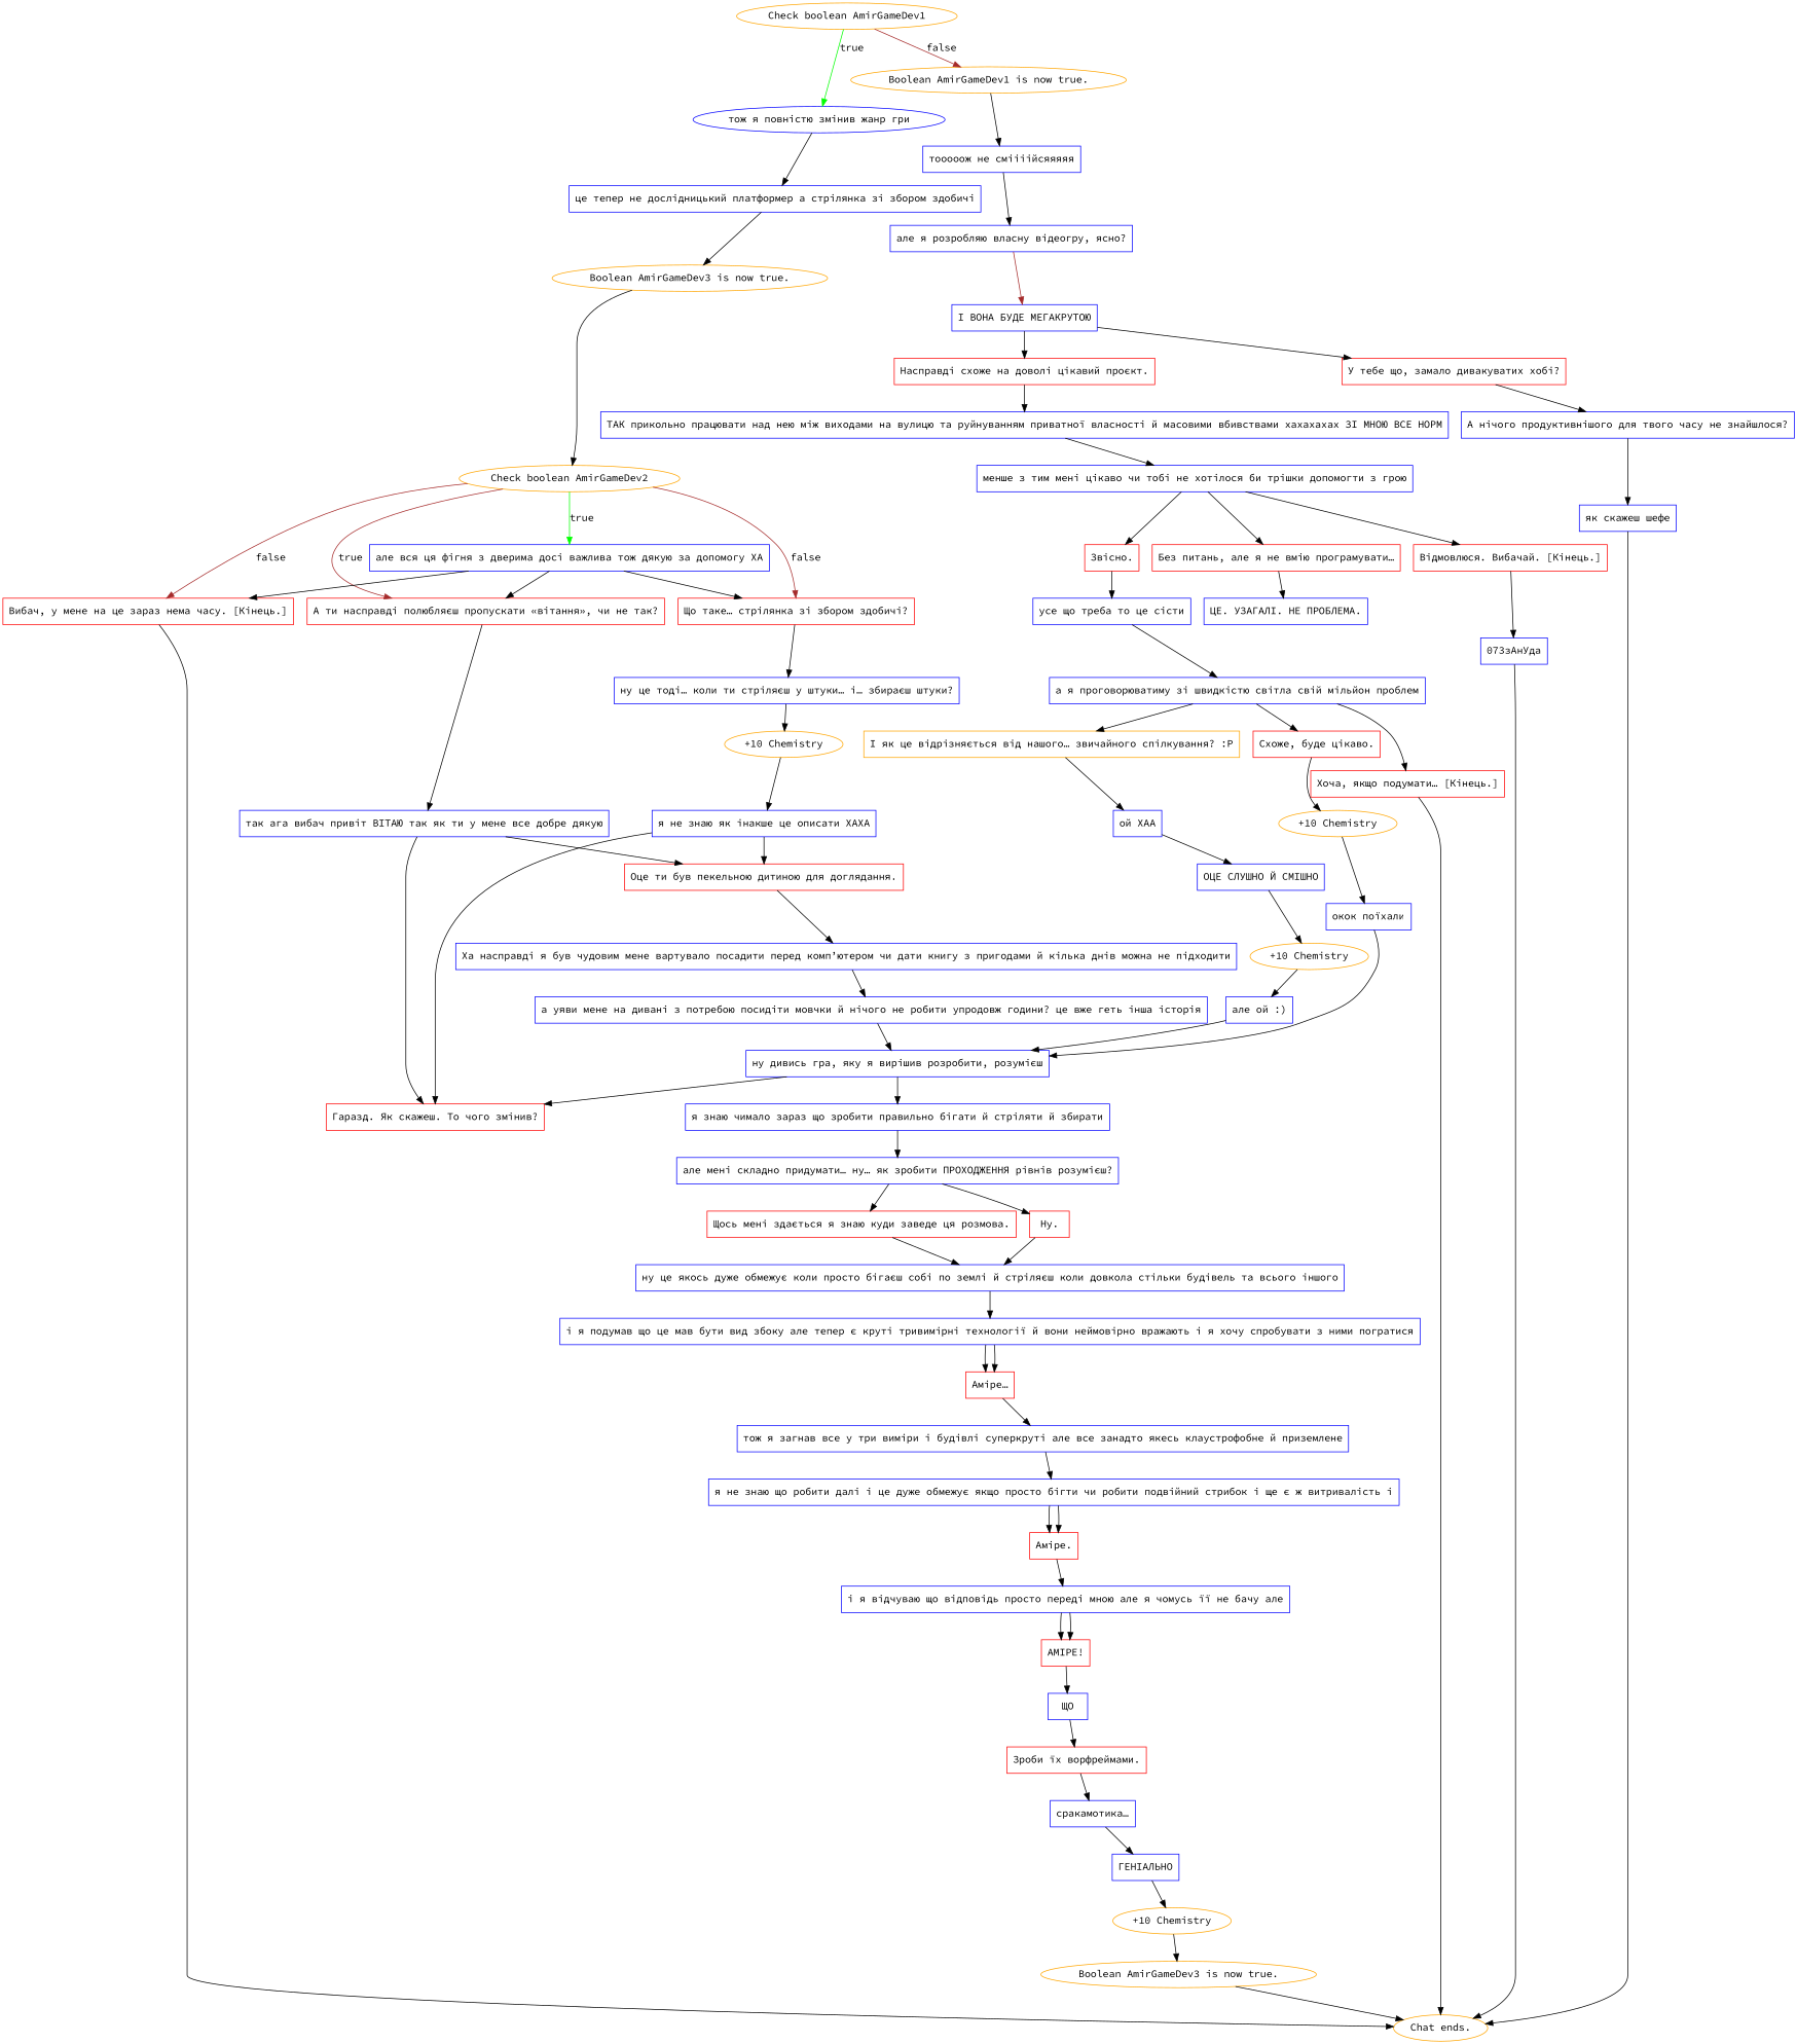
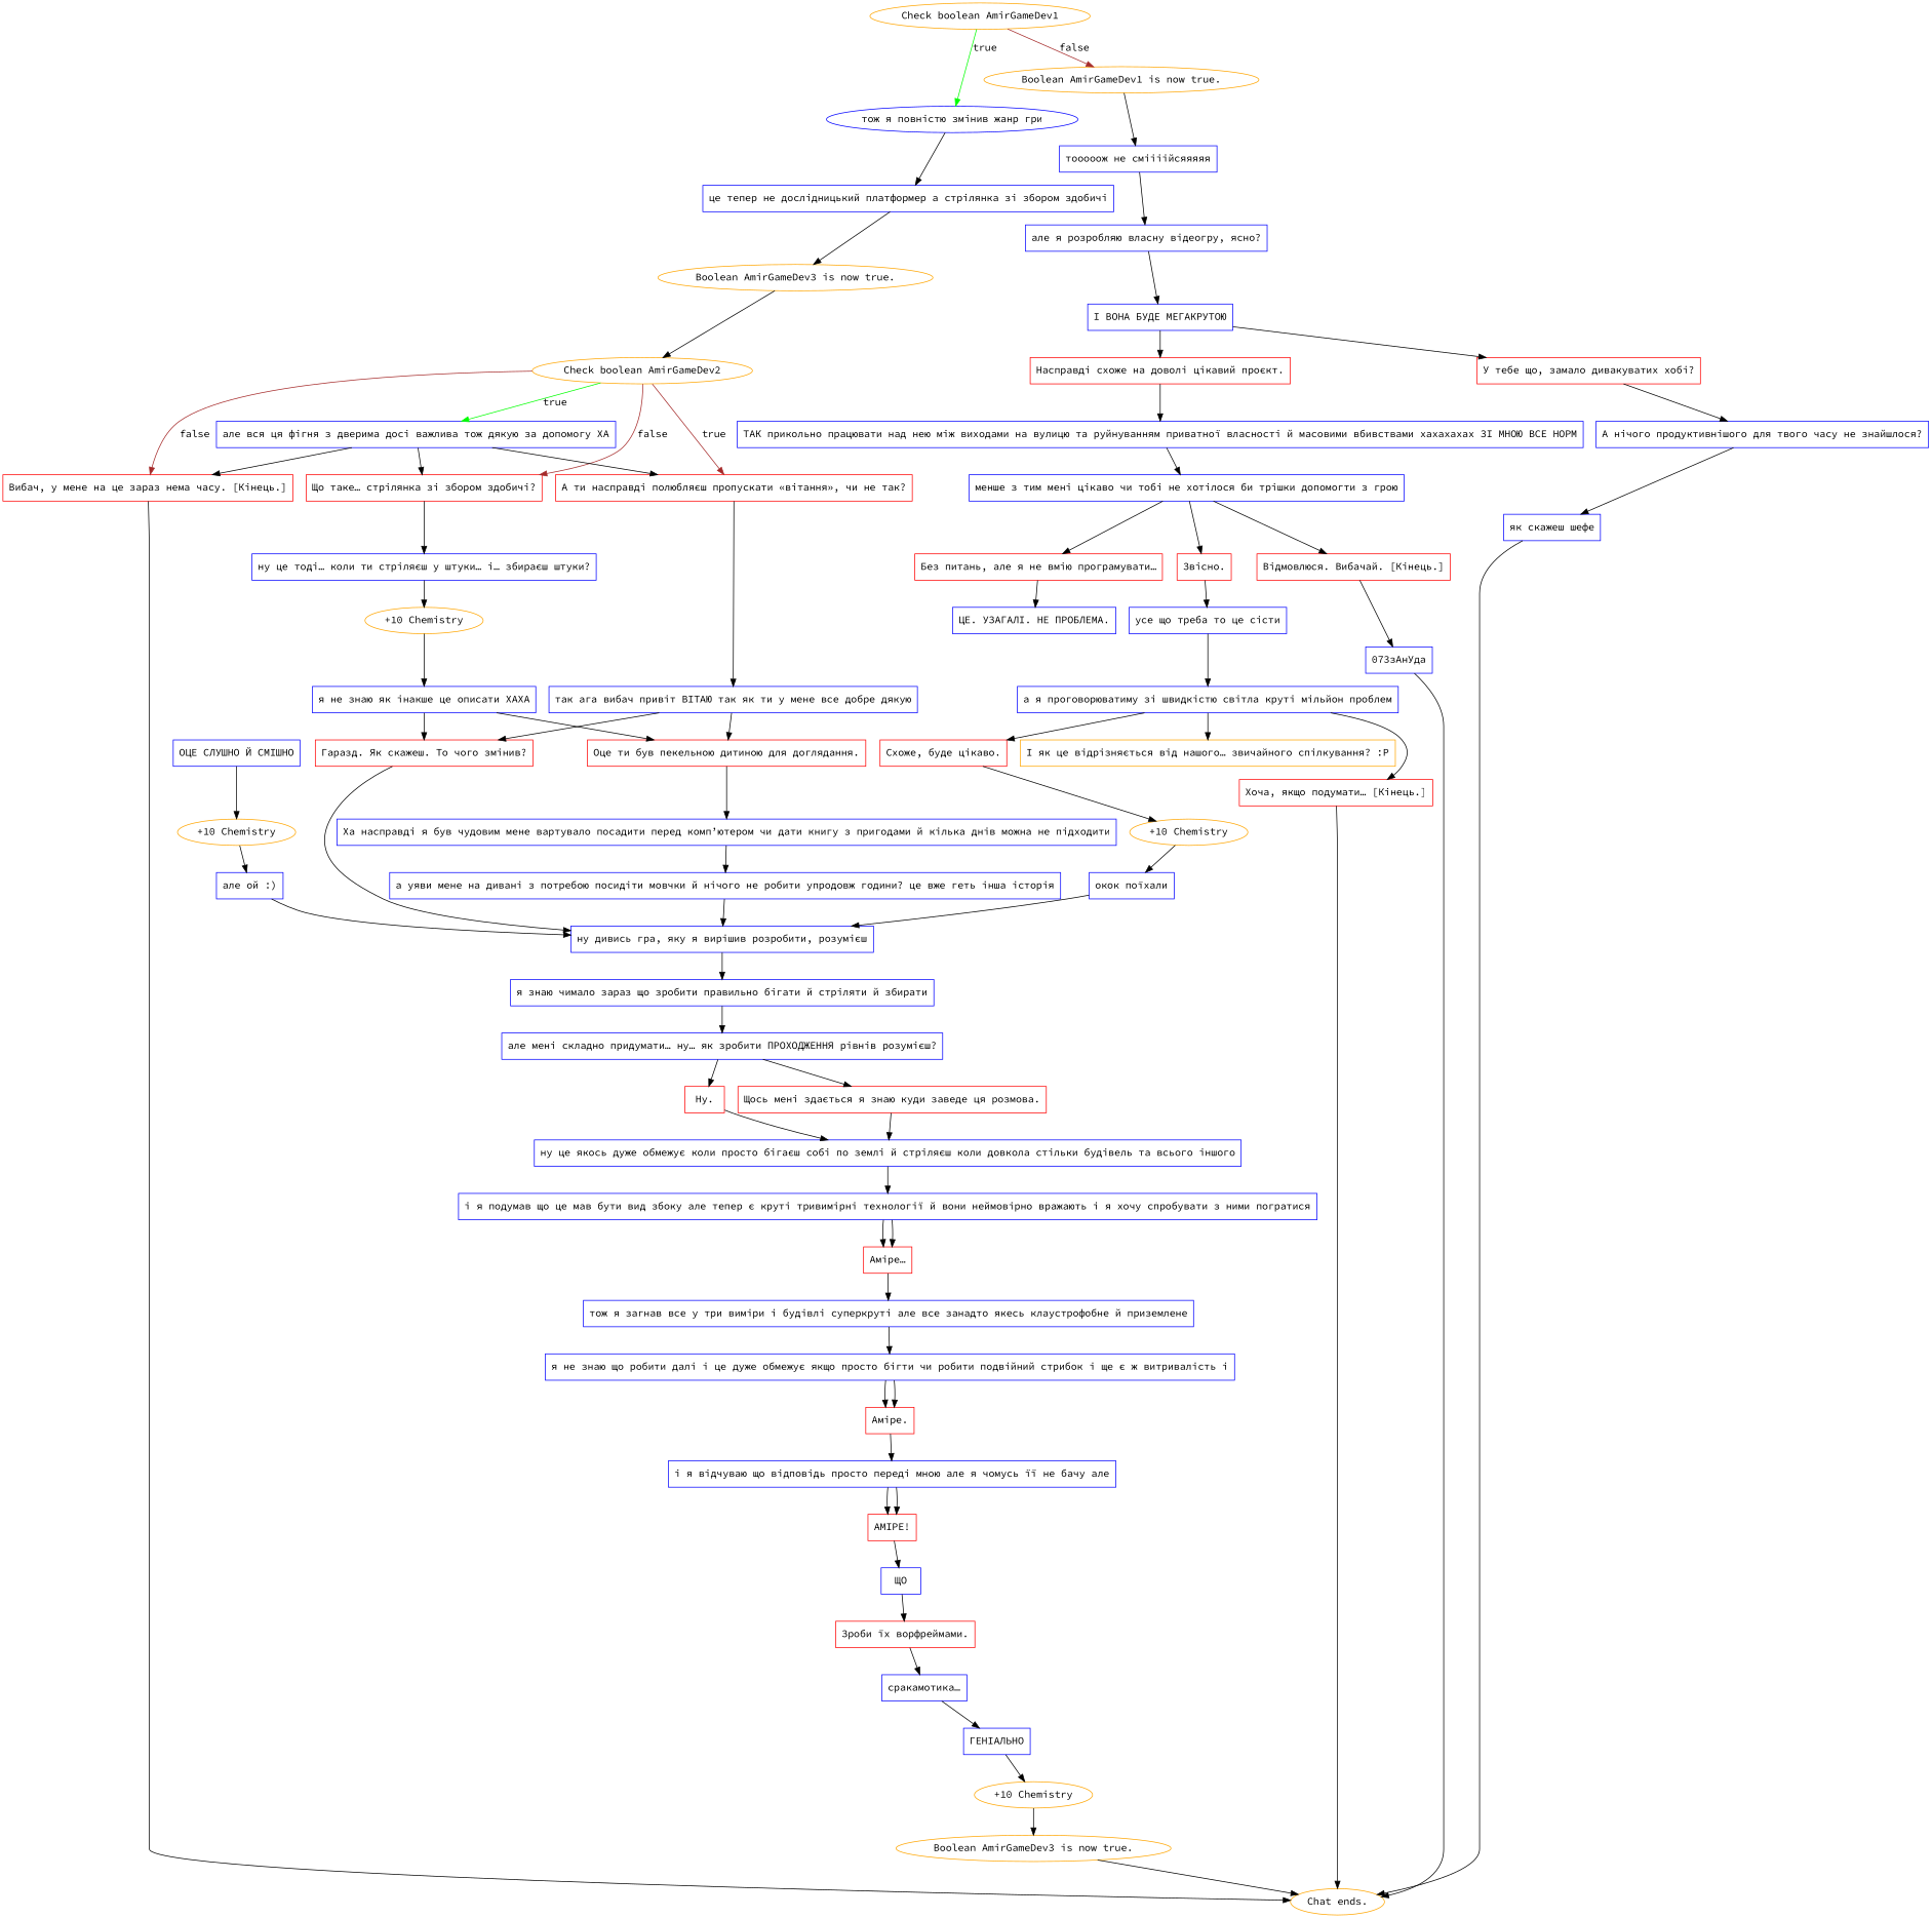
  digraph {
    fontname="Source Code Pro"
    node [color=blue fontname="Source Code Pro" shape=box]
    edge [fontname="Source Code Pro"]
    n1 [color=orange label="Check boolean AmirGameDev1" shape=""]
    n2 [label="тож я повністю змінив жанр гри" shape=ellipse]
    n3 [color=orange label="Boolean AmirGameDev1 is now true." shape=""]
    n4 [label="це тепер не дослідницький платформер а стрілянка зі збором здобичі"]
    n5 [label="тооооож не сміііійсяяяяя"]
    n6 [color=orange label="Boolean AmirGameDev3 is now true." shape=""]
    n7 [label="але я розробляю власну відеогру, ясно?"]
    n8 [color=orange label="Check boolean AmirGameDev2" shape=""]
    n9 [label="І ВОНА БУДЕ МЕГАКРУТОЮ"]
    n10 [label="але вся ця фігня з дверима досі важлива тож дякую за допомогу ХА"]
    n11 [color=red label="Вибач, у мене на це зараз нема часу. [Кінець.]"]
    n12 [color=red label="Що таке… стрілянка зі збором здобичі?"]
    n13 [color=red label="А ти насправді полюбляєш пропускати «вітання», чи не так?"]
    n14 [color=red label="Насправді схоже на доволі цікавий проєкт."]
    n15 [color=red label="У тебе що, замало дивакуватих хобі?"]
    "Chat ends." [color=orange shape=""]
    n17 [label="ну це тоді… коли ти стріляєш у штуки… і… збираєш штуки?"]
    n18 [label="так ага вибач привіт ВІТАЮ так як ти у мене все добре дякую"]
    n19 [label="ТАК прикольно працювати над нею між виходами на вулицю та руйнуванням приватної власності й масовими вбивствами хахахахах ЗІ МНОЮ ВСЕ НОРМ"]
    n20 [label="А нічого продуктивнішого для твого часу не знайшлося?"]
    n21 [color=orange label="+10 Chemistry" shape=""]
    n22 [color=red label="Оце ти був пекельною дитиною для доглядання."]
    n23 [color=red label="Гаразд. Як скажеш. То чого змінив?"]
    n24 [label="менше з тим мені цікаво чи тобі не хотілося би трішки допомогти з грою"]
    n25 [label="як скажеш шефе"]
    n26 [label="я не знаю як інакше це описати ХАХА"]
    n27 [label="Ха насправді я був чудовим мене вартувало посадити перед комп’ютером чи дати книгу з пригодами й кілька днів можна не підходити"]
    n28 [label="ну дивись гра, яку я вирішив розробити, розумієш"]
    n29 [color=red label="Без питань, але я не вмію програмувати…"]
    n30 [color=red label="Звісно."]
    n31 [color=red label="Відмовлюся. Вибачай. [Кінець.]"]
    n32 [label="а уяви мене на дивані з потребою посидіти мовчки й нічого не робити упродовж години? це вже геть інша історія"]
    n33 [label="я знаю чимало зараз що зробити правильно бігати й стріляти й збирати"]
    n34 [label="ЦЕ. УЗАГАЛІ. НЕ ПРОБЛЕМА."]
    n35 [label="усе що треба то це сісти"]
    n36 [label="073зАнУда"]
    n37 [label="але мені складно придумати… ну… як зробити ПРОХОДЖЕННЯ рівнів розумієш?"]
-   n38 [label="а я проговорюватиму зі швидкістю світла свій мільйон проблем"]
+   n38 [label="а я проговорюватиму зі швидкістю світла круті мільйон проблем"]
    n39 [color=red label="Ну."]
    n40 [color=red label="Щось мені здається я знаю куди заведе ця розмова."]
    n41 [color=orange label="І як це відрізняється від нашого… звичайного спілкування? :Р"]
    n42 [color=red label="Схоже, буде цікаво."]
    n43 [color=red label="Хоча, якщо подумати… [Кінець.]"]
    n44 [label="ну це якось дуже обмежує коли просто бігаєш собі по землі й стріляєш коли довкола стільки будівель та всього іншого"]
-   n45 [label="ой ХАА"]
    n46 [color=orange label="+10 Chemistry" shape=""]
    n47 [label="і я подумав що це мав бути вид збоку але тепер є круті тривимірні технології й вони неймовірно вражають і я хочу спробувати з ними погратися"]
    n48 [label="ОЦЕ СЛУШНО Й СМІШНО"]
    n49 [label="окок поїхали"]
    n50 [color=red label="Аміре…"]
    n51 [color=orange label="+10 Chemistry" shape=""]
    n52 [label="тож я загнав все у три виміри і будівлі суперкруті але все занадто якесь клаустрофобне й приземлене"]
    n53 [label="але ой :)"]
    n54 [label="я не знаю що робити далі і це дуже обмежує якщо просто бігти чи робити подвійний стрибок і ще є ж витривалість і"]
    n55 [color=red label="Аміре."]
    n56 [label="і я відчуваю що відповідь просто переді мною але я чомусь її не бачу але"]
    n57 [color=red label="АМІРЕ!"]
    n58 [label="ЩО"]
    n59 [color=red label="Зроби їх ворфреймами."]
    n60 [label="сракамотика…"]
    n61 [label="ГЕНІАЛЬНО"]
    n62 [color=orange label="+10 Chemistry" shape=""]
    n63 [color=orange label="Boolean AmirGameDev3 is now true." shape=""]
    n1 -> n2 [color=green label=true]
    n1 -> n3 [color=brown label=false]
    n2 -> n4
    n3 -> n5
    n4 -> n6
    n5 -> n7
    n6 -> n8
-   n7 -> n9 [color=brown]
+   n7 -> n9
    n8 -> n10 [color=green label=true]
    n8 -> n11 [color=brown label=false]
    n8 -> n12 [color=brown label=false]
    n8 -> n13 [color=brown label=true]
    n9 -> n14
    n9 -> n15
    n10 -> n11
    n10 -> n12
    n10 -> n13
    n11 -> "Chat ends."
    n12 -> n17
    n13 -> n18
    n14 -> n19
    n15 -> n20
    n17 -> n21
    n18 -> n22
    n18 -> n23
    n19 -> n24
    n20 -> n25
    n21 -> n26
    n22 -> n27
-   n28 -> n23
+   n23 -> n28
    n24 -> n29
    n24 -> n30
    n24 -> n31
    n25 -> "Chat ends."
    n26 -> n22
    n26 -> n23
    n27 -> n32
    n28 -> n33
    n29 -> n34
    n30 -> n35
    n31 -> n36
    n32 -> n28
    n33 -> n37
    n35 -> n38
    n36 -> "Chat ends."
    n37 -> n39
    n37 -> n40
    n38 -> n41
    n38 -> n42
    n38 -> n43
    n39 -> n44
    n40 -> n44
-   n41 -> n45
    n42 -> n46
    n43 -> "Chat ends."
    n44 -> n47
-   n45 -> n48
    n46 -> n49
    n47 -> n50
    n47 -> n50
    n48 -> n51
    n49 -> n28
    n50 -> n52
    n51 -> n53
    n52 -> n54
    n53 -> n28
    n54 -> n55
    n54 -> n55
    n55 -> n56
    n56 -> n57
    n56 -> n57
    n57 -> n58
    n58 -> n59
    n59 -> n60
    n60 -> n61
    n61 -> n62
    n62 -> n63
    n63 -> "Chat ends."
  }
